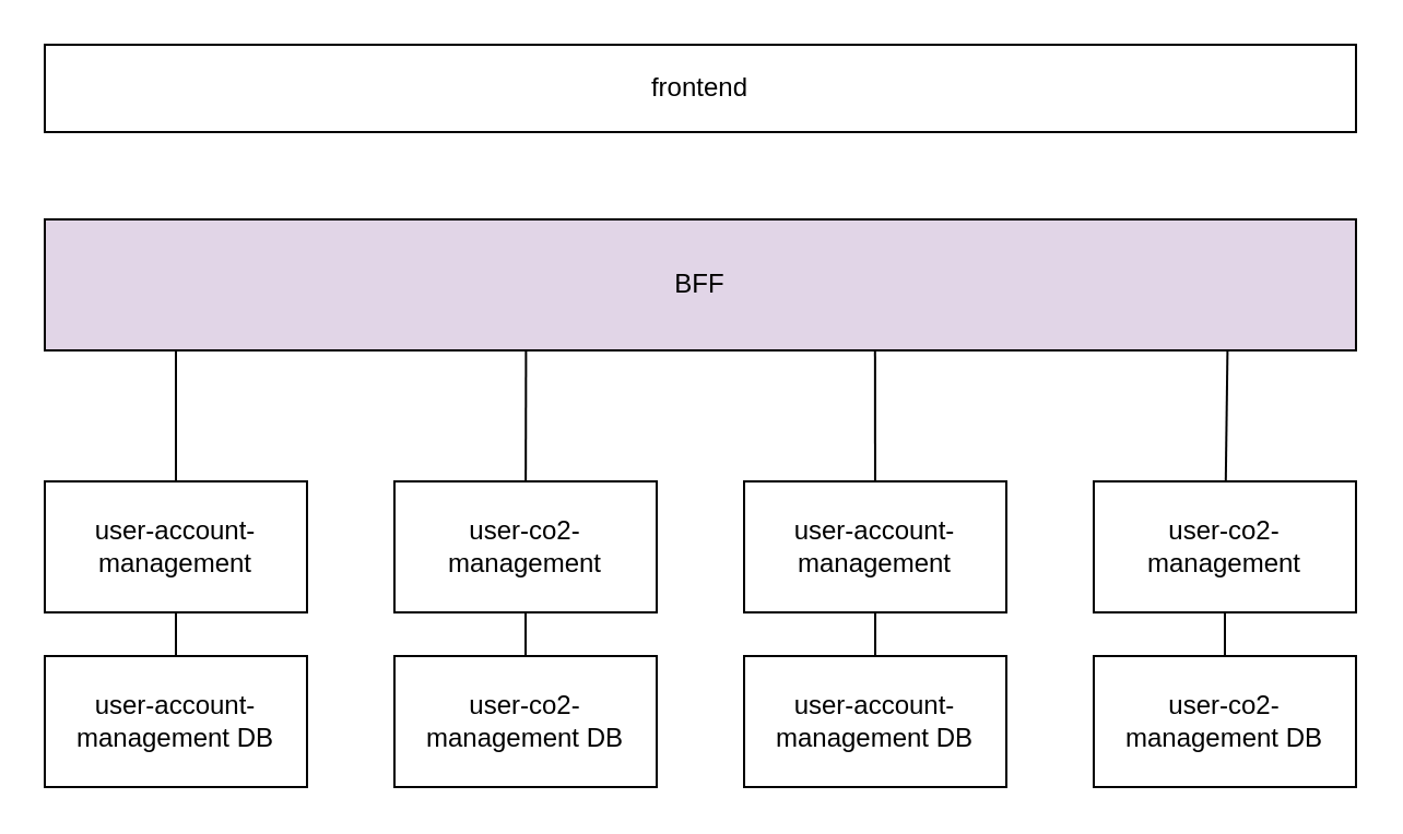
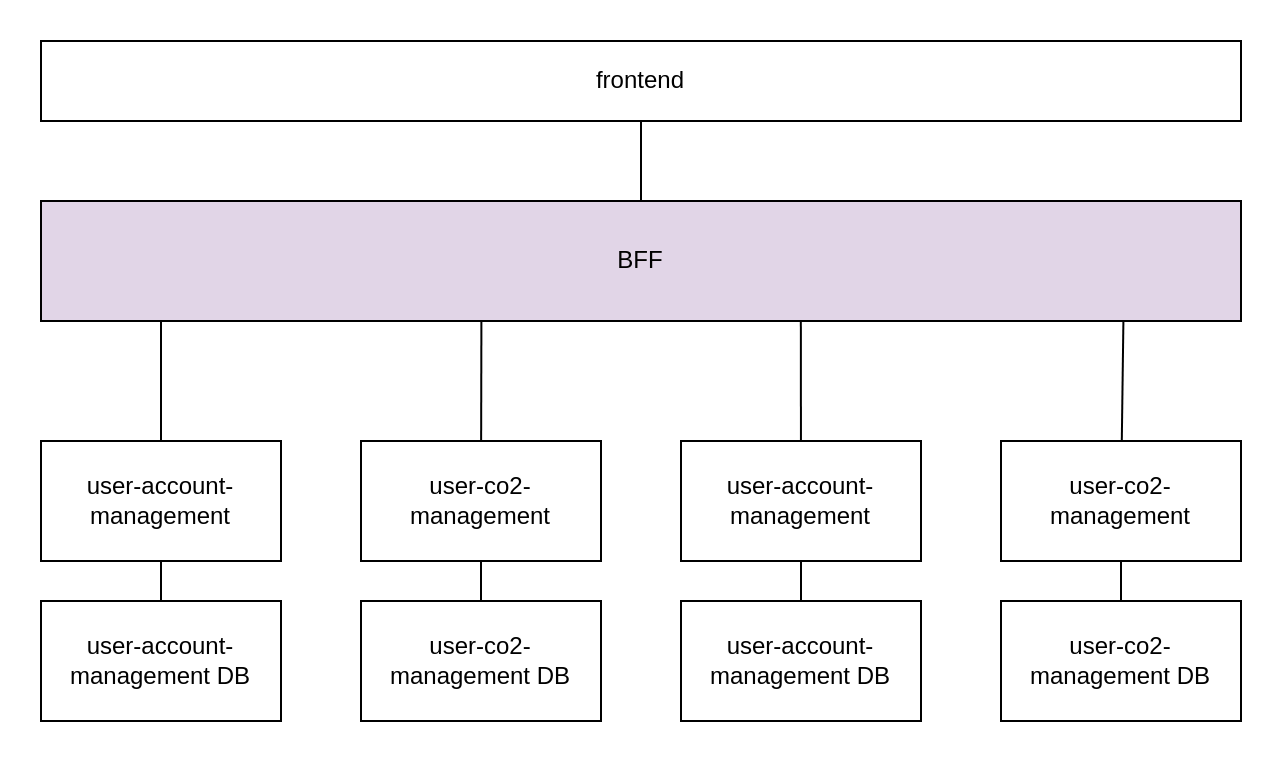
  <mxCell id="0" />
  <mxCell id="1" parent="0" />
+ <mxCell id="2" style="edgeStyle=none;html=1;entryX=0.5;entryY=0;entryDx=0;entryDy=0;endArrow=none;endFill=0;" parent="1" source="3" target="4" edge="1"><mxGeometry relative="1" as="geometry" /></mxCell>
  <mxCell id="3" value="frontend" style="whiteSpace=wrap;html=1;" parent="1" vertex="1"><mxGeometry x="20" y="20" width="600" height="40" as="geometry" /></mxCell>
  <mxCell id="4" value="BFF" style="whiteSpace=wrap;html=1;fillColor=#e1d5e7;" parent="1" vertex="1"><mxGeometry x="20" y="100" width="600" height="60" as="geometry" /></mxCell>
  <mxCell id="5" value="" style="edgeStyle=none;html=1;endArrow=none;endFill=0;" parent="1" source="7" target="8" edge="1"><mxGeometry relative="1" as="geometry" /></mxCell>
  <mxCell id="6" style="edgeStyle=none;html=1;entryX=0.1;entryY=1;entryDx=0;entryDy=0;entryPerimeter=0;endArrow=none;endFill=0;" parent="1" source="7" target="4" edge="1"><mxGeometry relative="1" as="geometry" /></mxCell>
  <mxCell id="7" value="user-account-management" style="whiteSpace=wrap;html=1;" parent="1" vertex="1"><mxGeometry x="20" y="220" width="120" height="60" as="geometry" /></mxCell>
  <mxCell id="8" value="user-account-management DB" style="whiteSpace=wrap;html=1;" parent="1" vertex="1"><mxGeometry x="20" y="300" width="120" height="60" as="geometry" /></mxCell>
  <mxCell id="9" style="edgeStyle=none;html=1;entryX=0.5;entryY=0;entryDx=0;entryDy=0;endArrow=none;endFill=0;" parent="1" source="11" target="12" edge="1"><mxGeometry relative="1" as="geometry" /></mxCell>
  <mxCell id="10" style="edgeStyle=none;html=1;entryX=0.367;entryY=1;entryDx=0;entryDy=0;entryPerimeter=0;endArrow=none;endFill=0;" parent="1" source="11" target="4" edge="1"><mxGeometry relative="1" as="geometry" /></mxCell>
  <mxCell id="11" value="user-co2-management" style="whiteSpace=wrap;html=1;" parent="1" vertex="1"><mxGeometry x="180" y="220" width="120" height="60" as="geometry" /></mxCell>
  <mxCell id="12" value="user-co2-management DB" style="whiteSpace=wrap;html=1;" parent="1" vertex="1"><mxGeometry x="180" y="300" width="120" height="60" as="geometry" /></mxCell>
  <mxCell id="13" style="edgeStyle=none;html=1;entryX=0.107;entryY=1;entryDx=0;entryDy=0;entryPerimeter=0;endArrow=none;endFill=0;" parent="1" source="15" edge="1"><mxGeometry relative="1" as="geometry"><mxPoint x="399.92" y="160" as="targetPoint" /></mxGeometry></mxCell>
  <mxCell id="14" value="" style="edgeStyle=none;html=1;endArrow=none;endFill=0;" parent="1" source="15" target="16" edge="1"><mxGeometry relative="1" as="geometry" /></mxCell>
  <mxCell id="15" value="user-account-management" style="whiteSpace=wrap;html=1;" parent="1" vertex="1"><mxGeometry x="340" y="220" width="120" height="60" as="geometry" /></mxCell>
  <mxCell id="16" value="user-account-management DB" style="whiteSpace=wrap;html=1;" parent="1" vertex="1"><mxGeometry x="340" y="300" width="120" height="60" as="geometry" /></mxCell>
  <mxCell id="17" style="edgeStyle=none;html=1;entryX=0.5;entryY=0;entryDx=0;entryDy=0;endArrow=none;endFill=0;" parent="1" source="19" target="20" edge="1"><mxGeometry relative="1" as="geometry" /></mxCell>
  <mxCell id="18" style="edgeStyle=none;html=1;entryX=0.395;entryY=1;entryDx=0;entryDy=0;entryPerimeter=0;endArrow=none;endFill=0;" parent="1" source="19" edge="1"><mxGeometry relative="1" as="geometry"><mxPoint x="561.2" y="160" as="targetPoint" /></mxGeometry></mxCell>
  <mxCell id="19" value="user-co2-management" style="whiteSpace=wrap;html=1;" parent="1" vertex="1"><mxGeometry x="500" y="220" width="120" height="60" as="geometry" /></mxCell>
  <mxCell id="20" value="user-co2-management DB" style="whiteSpace=wrap;html=1;" parent="1" vertex="1"><mxGeometry x="500" y="300" width="120" height="60" as="geometry" /></mxCell>
